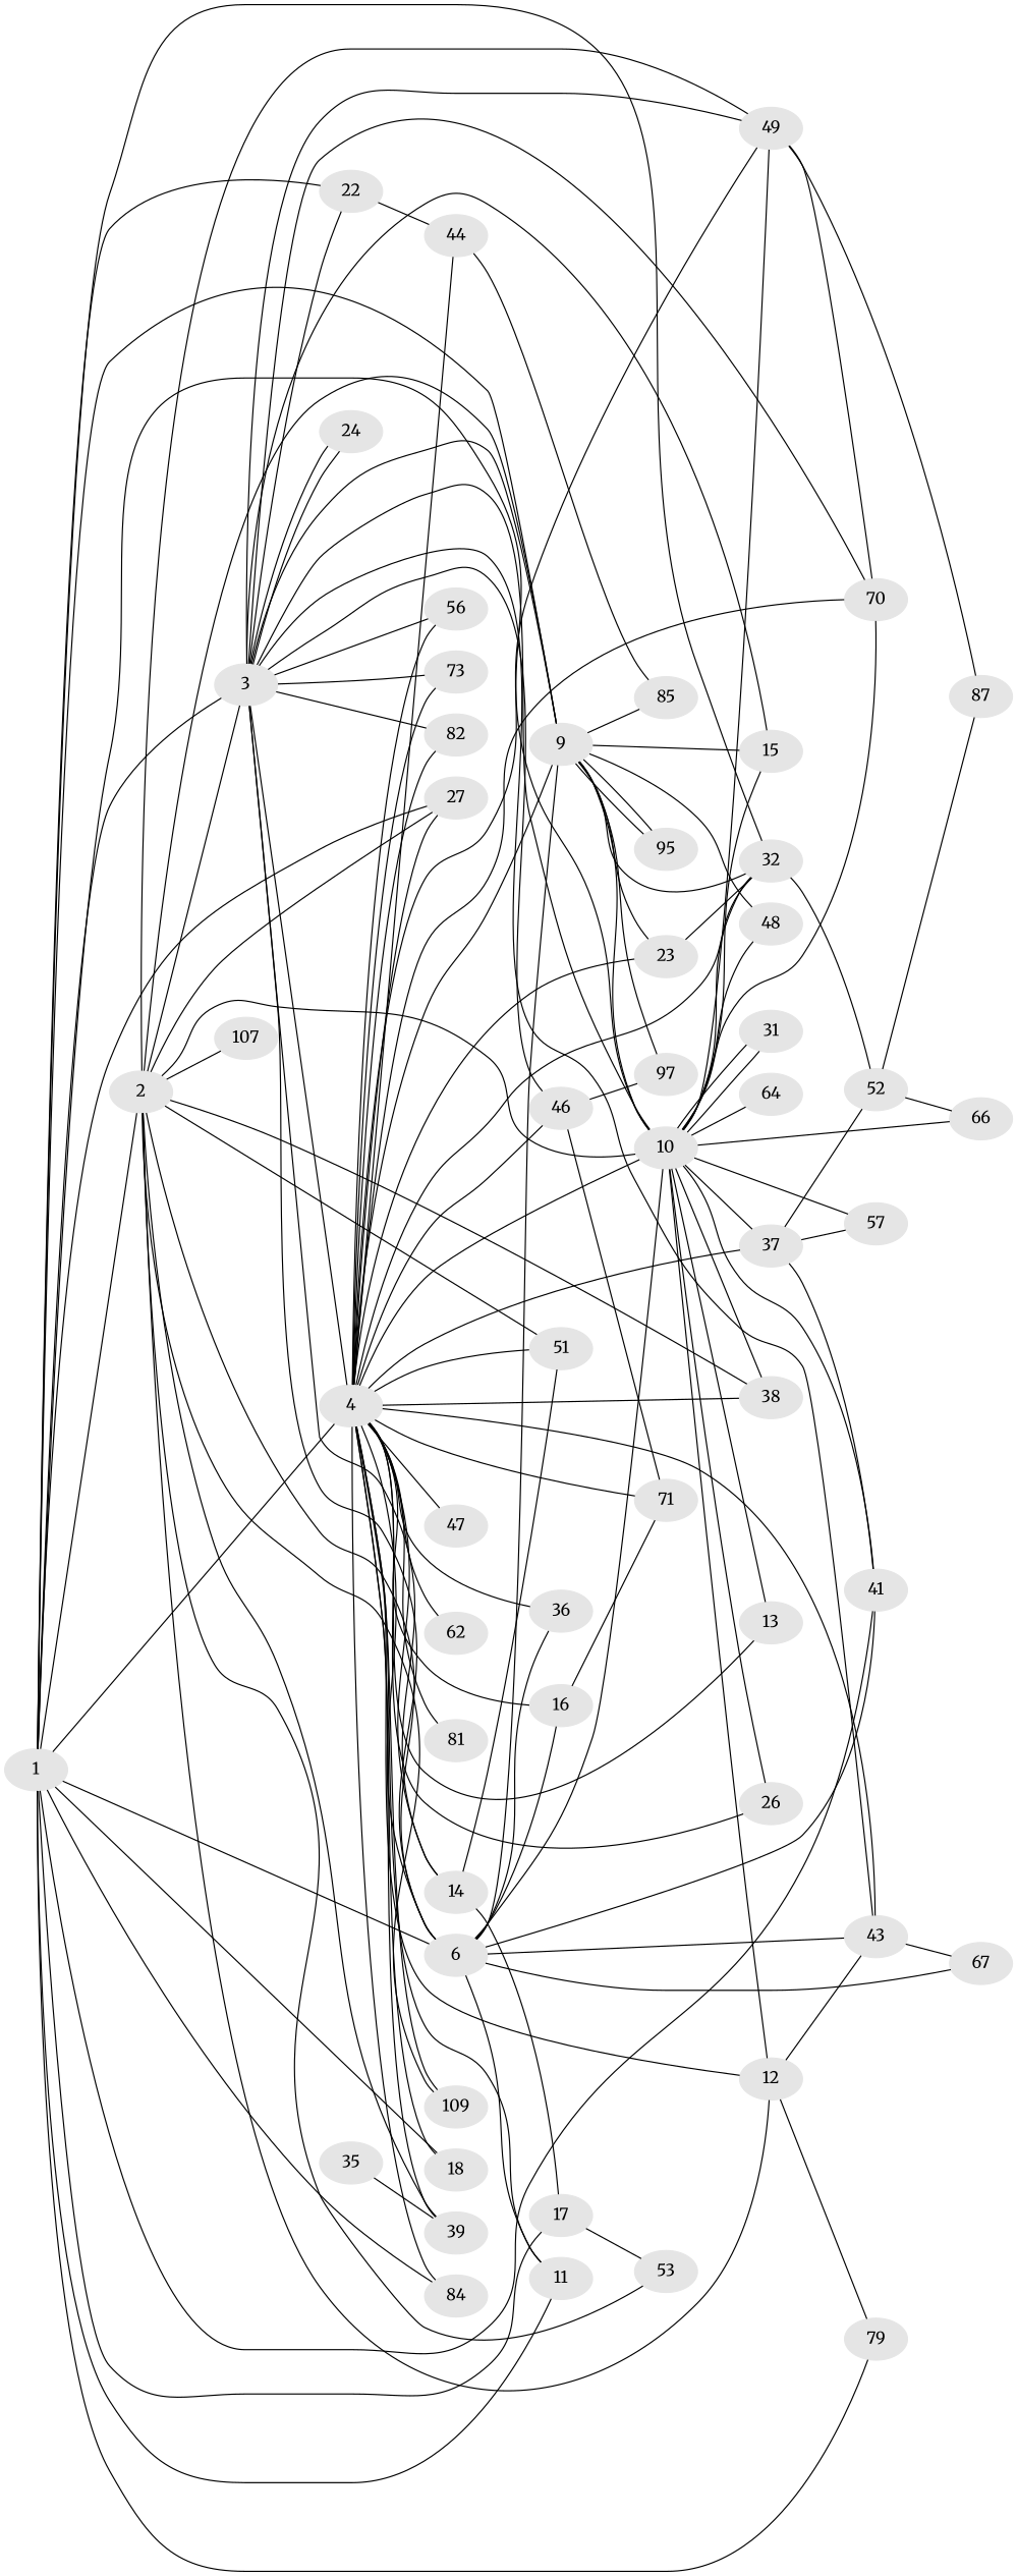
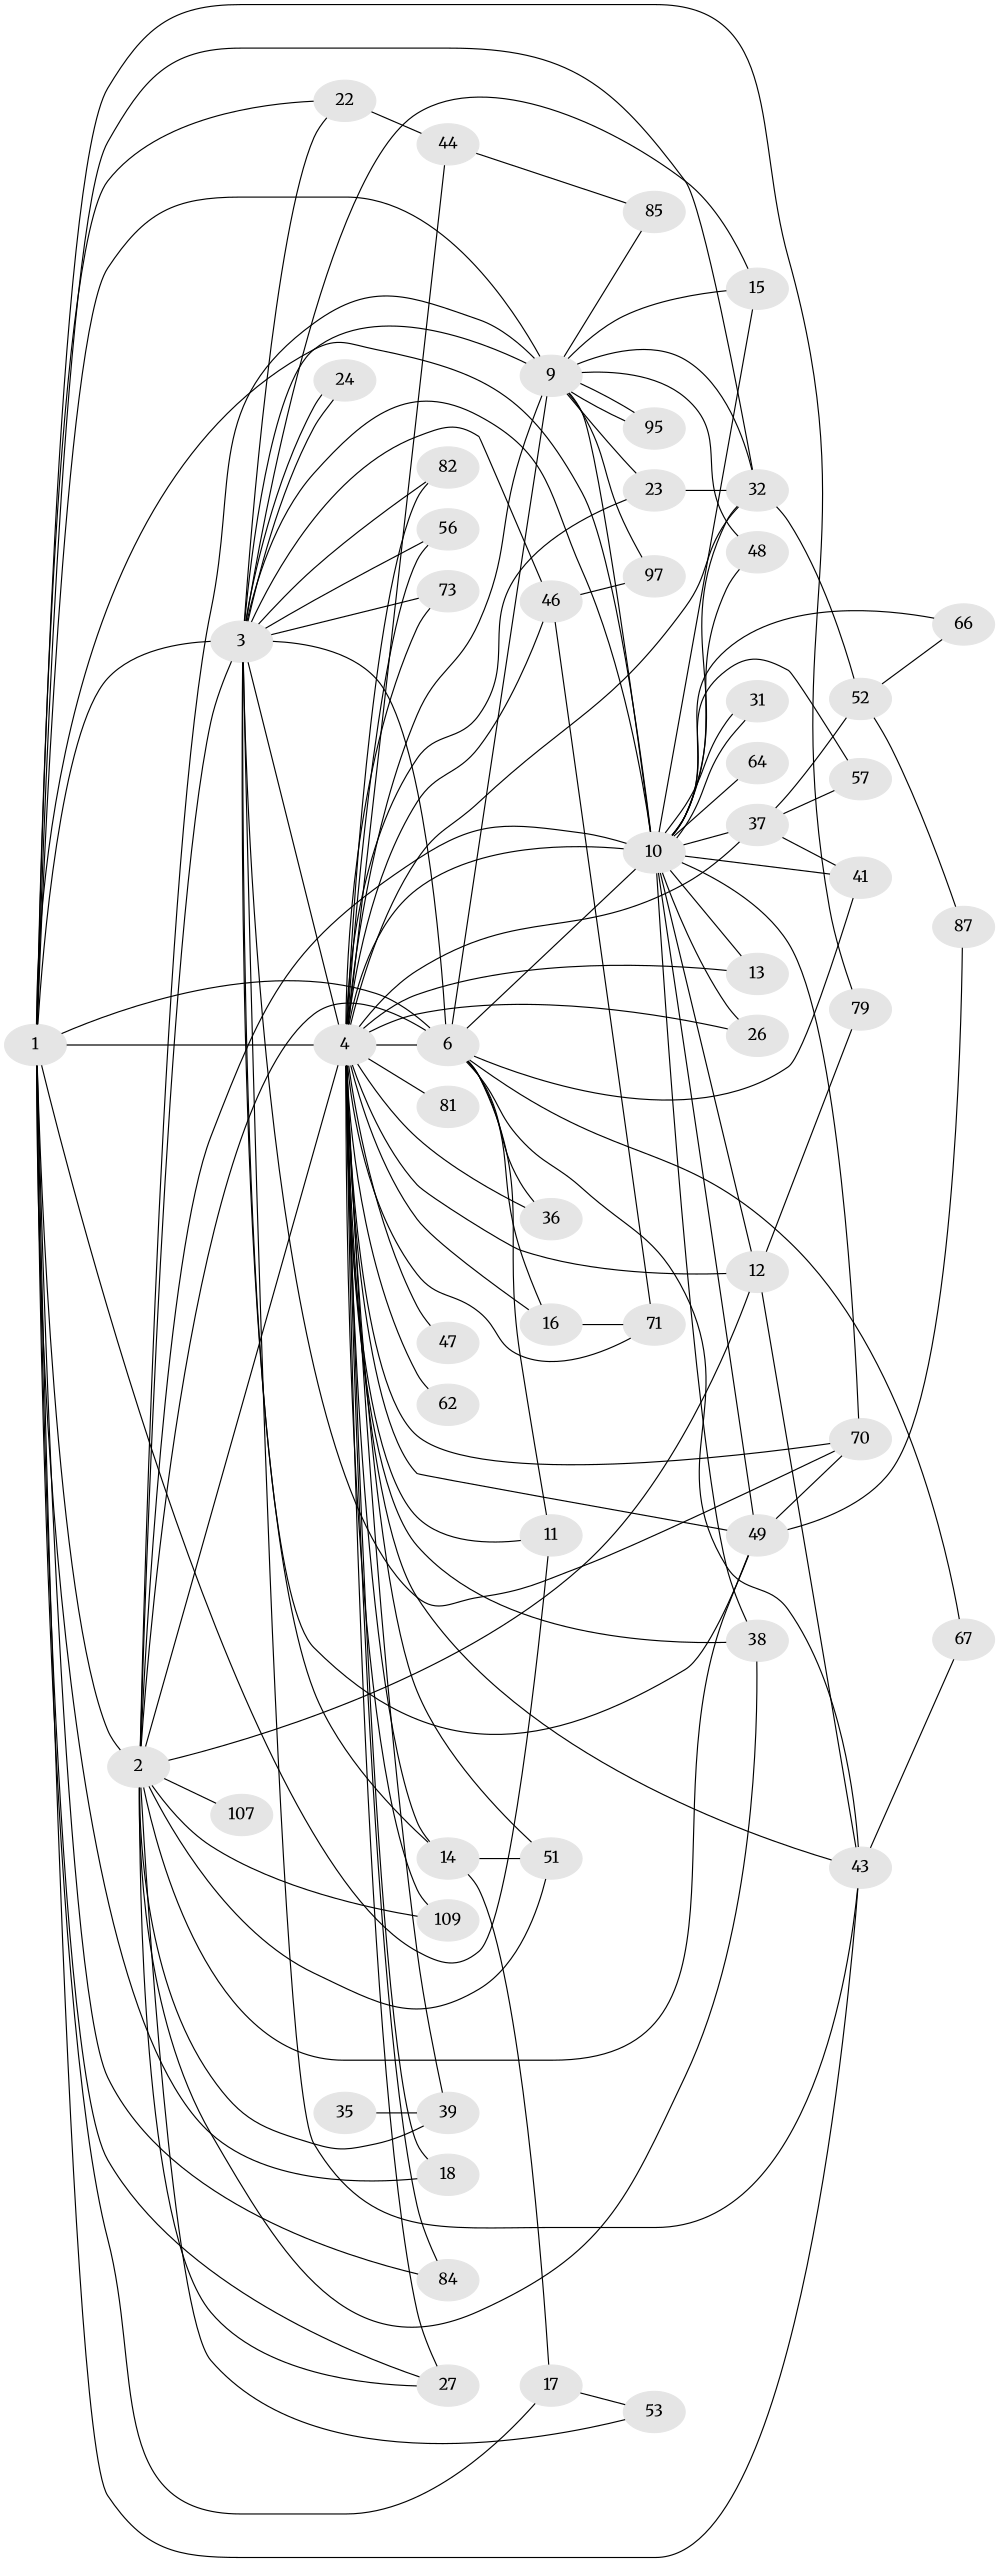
  graph {
    fontname=Merriweather
    rankdir=LR
    node [color=gray90 fontname=Merriweather style=filled]
    edge [fontname=Merriweather]
    1 [super="+34"]
    2 [super="+29"]
    3
    4 [super="+89+100+96+72+77+20+19+8+5+74"]
    6 [super="+28+59"]
    9
    10 [super="+69+30+25+101+105+103+50+68+21"]
    11
    17
    18
    22
    27
    32
    41 [super="+83+75"]
    79
    84
    12 [super="+60"]
    38
    39 [super="+104+91"]
    49 [super="+99+78"]
    51
    53
    107
    109
    14 [super="+40"]
    24
    43 [super="+58"]
    46
    56
    70 [super="+92"]
    73
    82
    15
    47
    13
    16 [super="+54"]
    23 [super="+88"]
    26
    36
    37
    44
    62
    71 [super="+106"]
    81
    67
    48
    85
    95
    97
    31
    57
    64
    66
    52
    87
    35 [super="+76"]
    1 -- 2 [weight=2]
    1 -- 3
    1 -- 4 [weight=6]
    1 -- 6
    1 -- 9
    1 -- 10
    1 -- 11
    1 -- 17
    1 -- 18
    1 -- 22
    1 -- 27
    1 -- 32
-   1 -- 41
+   1 -- 43
    1 -- 79
    1 -- 84
    2 -- 3
+   2 -- 4 [weight=4]
    2 -- 6
    2 -- 9
    2 -- 10 [weight=2]
    2 -- 27
    2 -- 12
    2 -- 38
    2 -- 39
    2 -- 49 [weight=2]
    2 -- 51
    2 -- 53
    2 -- 107
    2 -- 109
    3 -- 4 [weight=4]
    3 -- 6 [weight=3]
    3 -- 9
    3 -- 10 [weight=3]
    3 -- 22
    3 -- 49
    3 -- 14 [weight=2]
    3 -- 24
    3 -- 24
    3 -- 43
    3 -- 46
    3 -- 56
    3 -- 70
    3 -- 73
    3 -- 82
    3 -- 15
    4 -- 6 [weight=6]
    4 -- 9 [weight=5]
    4 -- 10 [weight=8]
    4 -- 11
    4 -- 18
    4 -- 27
    4 -- 32 [weight=2]
    4 -- 84
    4 -- 12 [weight=3]
    4 -- 38
    4 -- 39
    4 -- 49
    4 -- 51
    4 -- 109
    4 -- 14
    4 -- 43
    4 -- 46
    4 -- 56
    4 -- 70 [weight=2]
    4 -- 73
    4 -- 82
    4 -- 47
    4 -- 13
    4 -- 16
    4 -- 23
    4 -- 26 [weight=2]
    4 -- 36
    4 -- 37
    4 -- 44
    4 -- 62 [weight=2]
    4 -- 71
    4 -- 81 [weight=2]
    6 -- 9 [weight=2]
    6 -- 10 [weight=2]
    6 -- 11
    6 -- 41
    6 -- 43
    6 -- 16 [weight=2]
    6 -- 36
    6 -- 67
    9 -- 10 [weight=2]
    9 -- 32
    9 -- 15
    9 -- 23
    9 -- 48
    9 -- 85
    9 -- 95
    9 -- 95
    9 -- 97
    10 -- 32
    10 -- 41
    10 -- 12
    10 -- 38
    10 -- 49
    10 -- 70 [weight=2]
    10 -- 15
    10 -- 13
    10 -- 26
    10 -- 37
    10 -- 48
    10 -- 31
    10 -- 31
    10 -- 57
    10 -- 64 [weight=2]
    10 -- 66
    17 -- 53
    22 -- 44
    32 -- 52
    12 -- 79
    12 -- 43
    49 -- 70
    49 -- 87
    14 -- 17
    14 -- 51
    43 -- 67
    46 -- 71
    46 -- 97
    16 -- 71
    23 -- 32
    37 -- 41
    37 -- 57
    37 -- 52
    44 -- 85
    52 -- 66
    52 -- 87
    35 -- 39
  }
